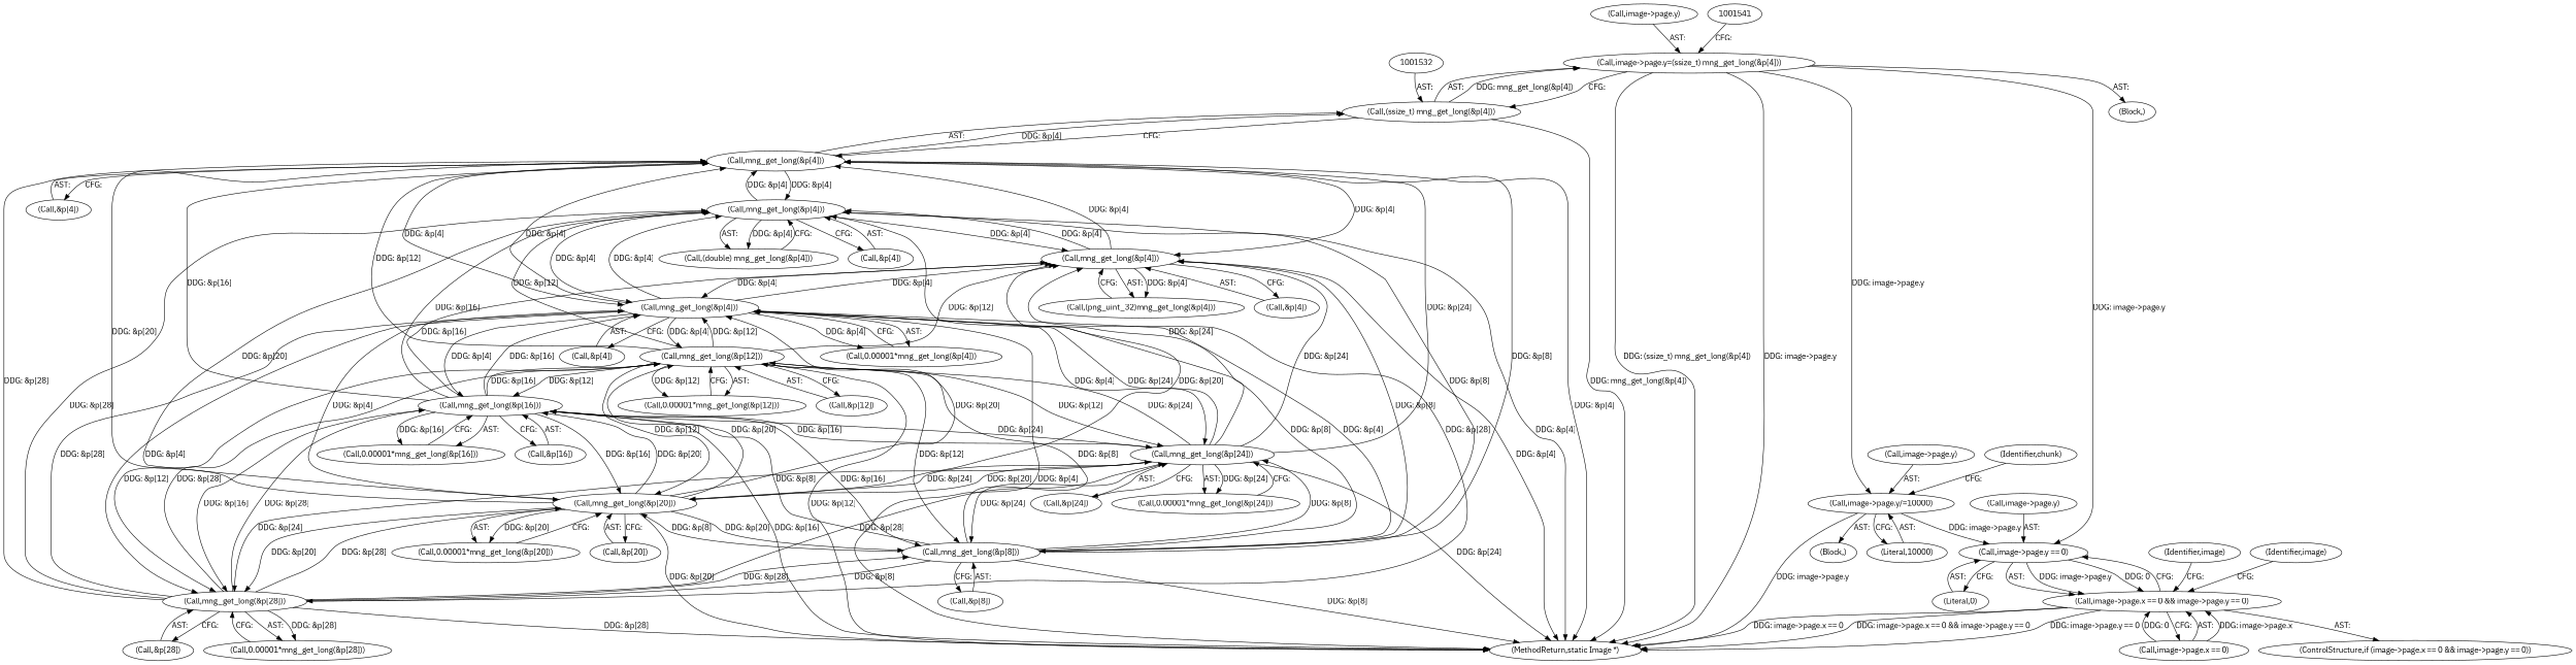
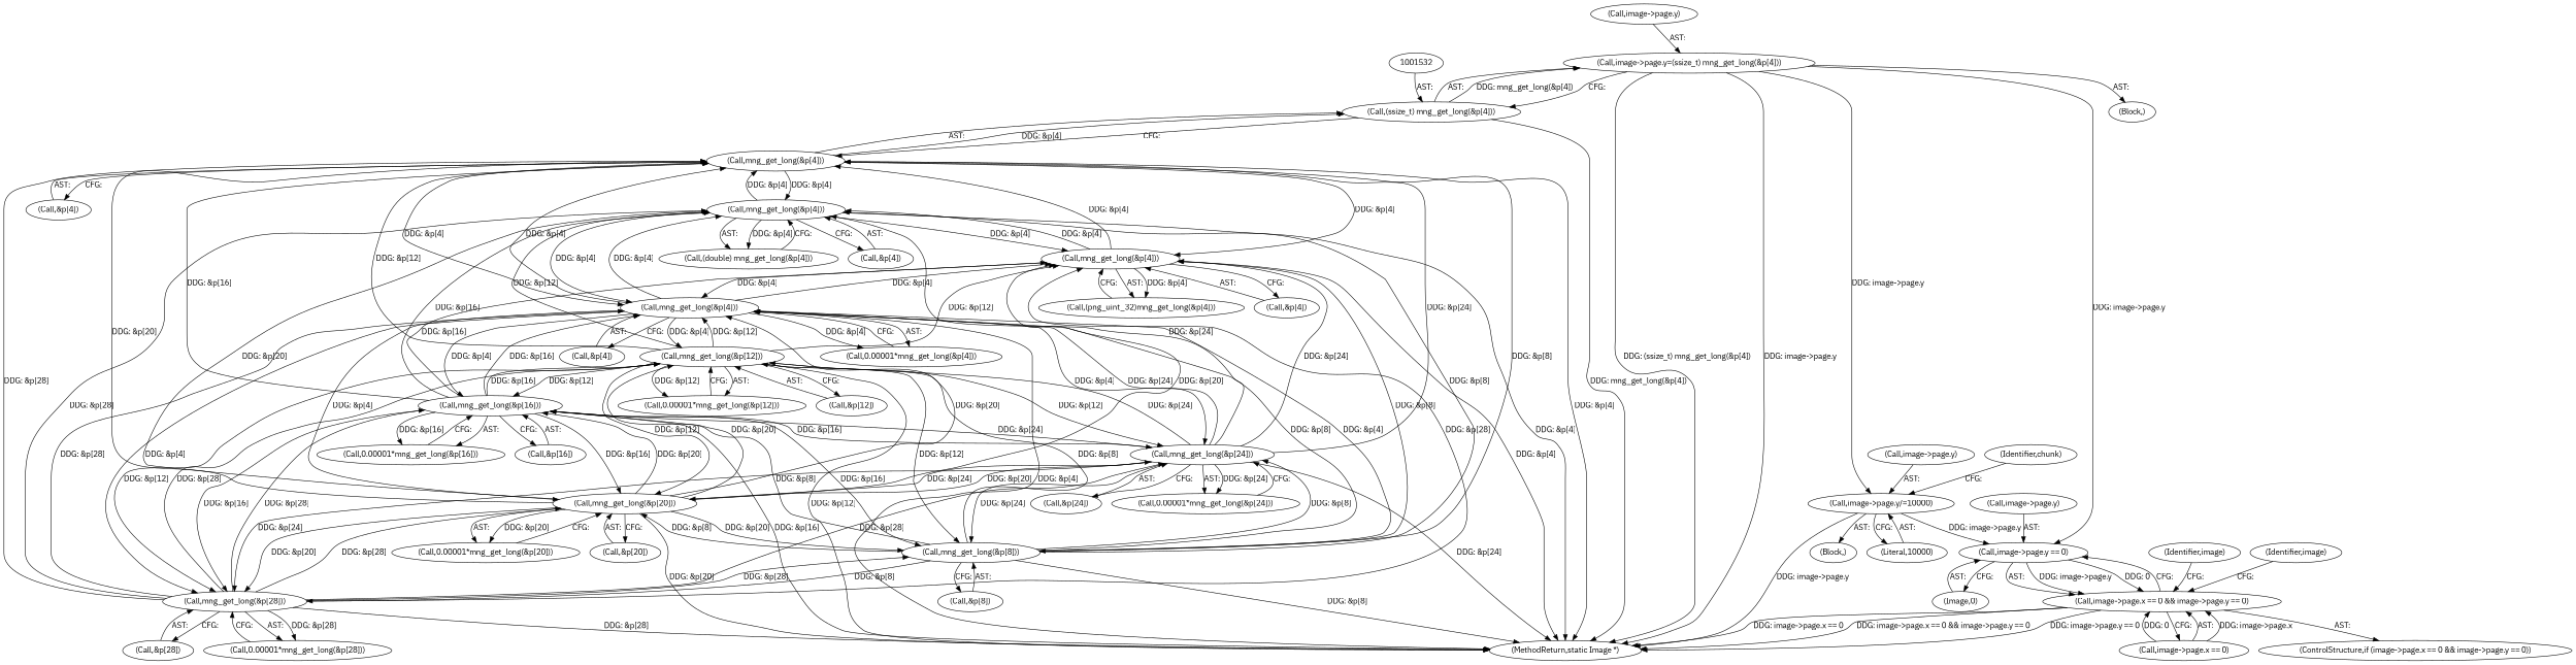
  digraph {
    fontname="IBM Plex Sans"
    node [fontname="IBM Plex Sans"]
    edge [fontname="IBM Plex Sans"]
    n1 [label="(Call,image->page.y/=10000)"]
    n2 [label="(Call,image->page.y == 0)"]
    n3 [label="(Block,)"]
    n4 [label="(MethodReturn,static Image *)"]
    n5 [label="(Literal,10000)"]
    n6 [label="(Call,image->page.x == 0 && image->page.y == 0)"]
-   n7 [label="(Literal,0)"]
+   n7 [label="(Image,0)"]
    n8 [label="(Call,image->page.y=(ssize_t) mng_get_long(&p[4]))"]
    n9 [label="(Call,(ssize_t) mng_get_long(&p[4]))"]
    n10 [label="(Block,)"]
    n11 [label="(Call,mng_get_long(&p[4]))"]
    n12 [label="(Call,mng_get_long(&p[4]))"]
    n13 [label="(Call,mng_get_long(&p[4]))"]
    n14 [label="(Call,mng_get_long(&p[4]))"]
    n15 [label="(Call,&p[4])"]
    n16 [label="(Call,(double) mng_get_long(&p[4]))"]
    n17 [label="(Call,&p[4])"]
    n18 [label="(Call,(png_uint_32)mng_get_long(&p[4]))"]
    n19 [label="(Call,&p[4])"]
    n20 [label="(Call,mng_get_long(&p[28]))"]
    n21 [label="(Call,mng_get_long(&p[8]))"]
    n22 [label="(Call,mng_get_long(&p[20]))"]
    n23 [label="(Call,mng_get_long(&p[24]))"]
    n24 [label="(Call,mng_get_long(&p[16]))"]
    n25 [label="(Call,mng_get_long(&p[12]))"]
    n26 [label="(Call,0.00001*mng_get_long(&p[4]))"]
    n27 [label="(Call,&p[4])"]
    n28 [label="(Call,0.00001*mng_get_long(&p[28]))"]
    n29 [label="(Call,&p[28])"]
    n30 [label="(Call,&p[8])"]
    n31 [label="(Call,&p[20])"]
    n32 [label="(Call,0.00001*mng_get_long(&p[20]))"]
    n33 [label="(Call,&p[24])"]
    n34 [label="(Call,0.00001*mng_get_long(&p[24]))"]
    n35 [label="(Call,0.00001*mng_get_long(&p[16]))"]
    n36 [label="(Call,&p[16])"]
    n37 [label="(Call,&p[12])"]
    n38 [label="(Call,0.00001*mng_get_long(&p[12]))"]
    n39 [label="(Call,image->page.x == 0)"]
    n40 [label="(ControlStructure,if (image->page.x == 0 && image->page.y == 0))"]
    n41 [label="(Identifier,image)"]
    n42 [label="(Call,image->page.y)"]
    n43 [label="(Identifier,image)"]
    n44 [label="(Call,image->page.y)"]
    n45 [label="(Identifier,chunk)"]
    n46 [label="(Call,image->page.y)"]
-   1001541
    1001532
    n1 -> n2 [label="DDG: image->page.y"]
    n1 -> n3 [label="AST: "]
    n1 -> n4 [label="DDG: image->page.y"]
    n1 -> n5 [label="CFG: "]
    n2 -> n6 [label="AST: "]
    n2 -> n6 [label="DDG: image->page.y"]
    n2 -> n6 [label="DDG: 0"]
    n2 -> n7 [label="CFG: "]
    n5 -> n1 [label="AST: "]
    n6 -> n2 [label="CFG: "]
    n6 -> n4 [label="DDG: image->page.x == 0"]
    n6 -> n4 [label="DDG: image->page.x == 0 && image->page.y == 0"]
    n6 -> n4 [label="DDG: image->page.y == 0"]
    n6 -> n39 [label="CFG: "]
    n6 -> n40 [label="AST: "]
    n7 -> n2 [label="AST: "]
    n8 -> n1 [label="DDG: image->page.y"]
    n8 -> n2 [label="DDG: image->page.y"]
    n8 -> n4 [label="DDG: (ssize_t) mng_get_long(&p[4])"]
    n8 -> n4 [label="DDG: image->page.y"]
    n8 -> n9 [label="CFG: "]
    n8 -> n10 [label="AST: "]
    n9 -> n4 [label="DDG: mng_get_long(&p[4])"]
    n9 -> n8 [label="AST: "]
    n9 -> n8 [label="DDG: mng_get_long(&p[4])"]
    n9 -> n11 [label="CFG: "]
    n11 -> n4 [label="DDG: &p[4]"]
    n11 -> n9 [label="AST: "]
    n11 -> n9 [label="DDG: &p[4]"]
    n11 -> n12 [label="DDG: &p[4]"]
    n11 -> n13 [label="DDG: &p[4]"]
    n11 -> n14 [label="DDG: &p[4]"]
    n11 -> n15 [label="CFG: "]
    n12 -> n4 [label="DDG: &p[4]"]
    n12 -> n11 [label="DDG: &p[4]"]
    n12 -> n13 [label="DDG: &p[4]"]
    n12 -> n14 [label="DDG: &p[4]"]
    n12 -> n16 [label="AST: "]
    n12 -> n16 [label="DDG: &p[4]"]
    n12 -> n17 [label="CFG: "]
    n13 -> n4 [label="DDG: &p[4]"]
    n13 -> n11 [label="DDG: &p[4]"]
    n13 -> n12 [label="DDG: &p[4]"]
    n13 -> n14 [label="DDG: &p[4]"]
    n13 -> n18 [label="AST: "]
    n13 -> n18 [label="DDG: &p[4]"]
    n13 -> n19 [label="CFG: "]
    n14 -> n4 [label="DDG: &p[4]"]
    n14 -> n11 [label="DDG: &p[4]"]
    n14 -> n12 [label="DDG: &p[4]"]
    n14 -> n13 [label="DDG: &p[4]"]
    n14 -> n20 [label="DDG: &p[4]"]
    n14 -> n21 [label="DDG: &p[4]"]
    n14 -> n22 [label="DDG: &p[4]"]
    n14 -> n23 [label="DDG: &p[4]"]
    n14 -> n24 [label="DDG: &p[4]"]
    n14 -> n25 [label="DDG: &p[4]"]
    n14 -> n26 [label="AST: "]
    n14 -> n26 [label="DDG: &p[4]"]
    n14 -> n27 [label="CFG: "]
    n15 -> n11 [label="AST: "]
    n16 -> n12 [label="CFG: "]
    n17 -> n12 [label="AST: "]
    n18 -> n13 [label="CFG: "]
    n19 -> n13 [label="AST: "]
    n20 -> n4 [label="DDG: &p[28]"]
    n20 -> n11 [label="DDG: &p[28]"]
    n20 -> n12 [label="DDG: &p[28]"]
    n20 -> n13 [label="DDG: &p[28]"]
    n20 -> n14 [label="DDG: &p[28]"]
    n20 -> n21 [label="DDG: &p[28]"]
    n20 -> n22 [label="DDG: &p[28]"]
    n20 -> n23 [label="DDG: &p[28]"]
    n20 -> n24 [label="DDG: &p[28]"]
    n20 -> n25 [label="DDG: &p[28]"]
    n20 -> n28 [label="AST: "]
    n20 -> n28 [label="DDG: &p[28]"]
    n20 -> n29 [label="CFG: "]
    n21 -> n4 [label="DDG: &p[8]"]
    n21 -> n11 [label="DDG: &p[8]"]
    n21 -> n12 [label="DDG: &p[8]"]
    n21 -> n13 [label="DDG: &p[8]"]
    n21 -> n14 [label="DDG: &p[8]"]
    n21 -> n20 [label="DDG: &p[8]"]
    n21 -> n22 [label="DDG: &p[8]"]
    n21 -> n23 [label="DDG: &p[8]"]
    n21 -> n24 [label="DDG: &p[8]"]
    n21 -> n25 [label="DDG: &p[8]"]
    n21 -> n30 [label="CFG: "]
    n22 -> n4 [label="DDG: &p[20]"]
    n22 -> n11 [label="DDG: &p[20]"]
    n22 -> n12 [label="DDG: &p[20]"]
    n22 -> n13 [label="DDG: &p[20]"]
    n22 -> n14 [label="DDG: &p[20]"]
    n22 -> n20 [label="DDG: &p[20]"]
    n22 -> n21 [label="DDG: &p[20]"]
    n22 -> n23 [label="DDG: &p[20]"]
    n22 -> n24 [label="DDG: &p[20]"]
    n22 -> n25 [label="DDG: &p[20]"]
    n22 -> n31 [label="CFG: "]
    n22 -> n32 [label="AST: "]
    n22 -> n32 [label="DDG: &p[20]"]
    n23 -> n4 [label="DDG: &p[24]"]
    n23 -> n11 [label="DDG: &p[24]"]
    n23 -> n12 [label="DDG: &p[24]"]
    n23 -> n13 [label="DDG: &p[24]"]
    n23 -> n14 [label="DDG: &p[24]"]
    n23 -> n20 [label="DDG: &p[24]"]
    n23 -> n21 [label="DDG: &p[24]"]
    n23 -> n22 [label="DDG: &p[24]"]
    n23 -> n24 [label="DDG: &p[24]"]
    n23 -> n25 [label="DDG: &p[24]"]
    n23 -> n33 [label="CFG: "]
    n23 -> n34 [label="AST: "]
    n23 -> n34 [label="DDG: &p[24]"]
    n24 -> n4 [label="DDG: &p[16]"]
    n24 -> n11 [label="DDG: &p[16]"]
    n24 -> n12 [label="DDG: &p[16]"]
    n24 -> n13 [label="DDG: &p[16]"]
    n24 -> n14 [label="DDG: &p[16]"]
    n24 -> n20 [label="DDG: &p[16]"]
    n24 -> n21 [label="DDG: &p[16]"]
    n24 -> n22 [label="DDG: &p[16]"]
    n24 -> n23 [label="DDG: &p[16]"]
    n24 -> n25 [label="DDG: &p[16]"]
    n24 -> n35 [label="AST: "]
    n24 -> n35 [label="DDG: &p[16]"]
    n24 -> n36 [label="CFG: "]
    n25 -> n4 [label="DDG: &p[12]"]
    n25 -> n11 [label="DDG: &p[12]"]
    n25 -> n12 [label="DDG: &p[12]"]
    n25 -> n13 [label="DDG: &p[12]"]
    n25 -> n14 [label="DDG: &p[12]"]
    n25 -> n20 [label="DDG: &p[12]"]
    n25 -> n21 [label="DDG: &p[12]"]
    n25 -> n22 [label="DDG: &p[12]"]
    n25 -> n23 [label="DDG: &p[12]"]
    n25 -> n24 [label="DDG: &p[12]"]
    n25 -> n37 [label="CFG: "]
    n25 -> n38 [label="AST: "]
    n25 -> n38 [label="DDG: &p[12]"]
    n26 -> n14 [label="CFG: "]
    n27 -> n14 [label="AST: "]
    n28 -> n20 [label="CFG: "]
    n29 -> n20 [label="AST: "]
    n30 -> n21 [label="AST: "]
    n31 -> n22 [label="AST: "]
    n32 -> n22 [label="CFG: "]
    n33 -> n23 [label="AST: "]
    n34 -> n23 [label="CFG: "]
    n35 -> n24 [label="CFG: "]
    n36 -> n24 [label="AST: "]
    n37 -> n25 [label="AST: "]
    n38 -> n25 [label="CFG: "]
    n39 -> n6 [label="AST: "]
    n39 -> n6 [label="DDG: image->page.x"]
    n39 -> n6 [label="DDG: 0"]
    n41 -> n6 [label="CFG: "]
    n42 -> n8 [label="AST: "]
    n43 -> n6 [label="CFG: "]
    n44 -> n1 [label="AST: "]
    n45 -> n1 [label="CFG: "]
    n46 -> n2 [label="AST: "]
-   1001541 -> n8 [label="CFG: "]
    1001532 -> n9 [label="AST: "]
  }
